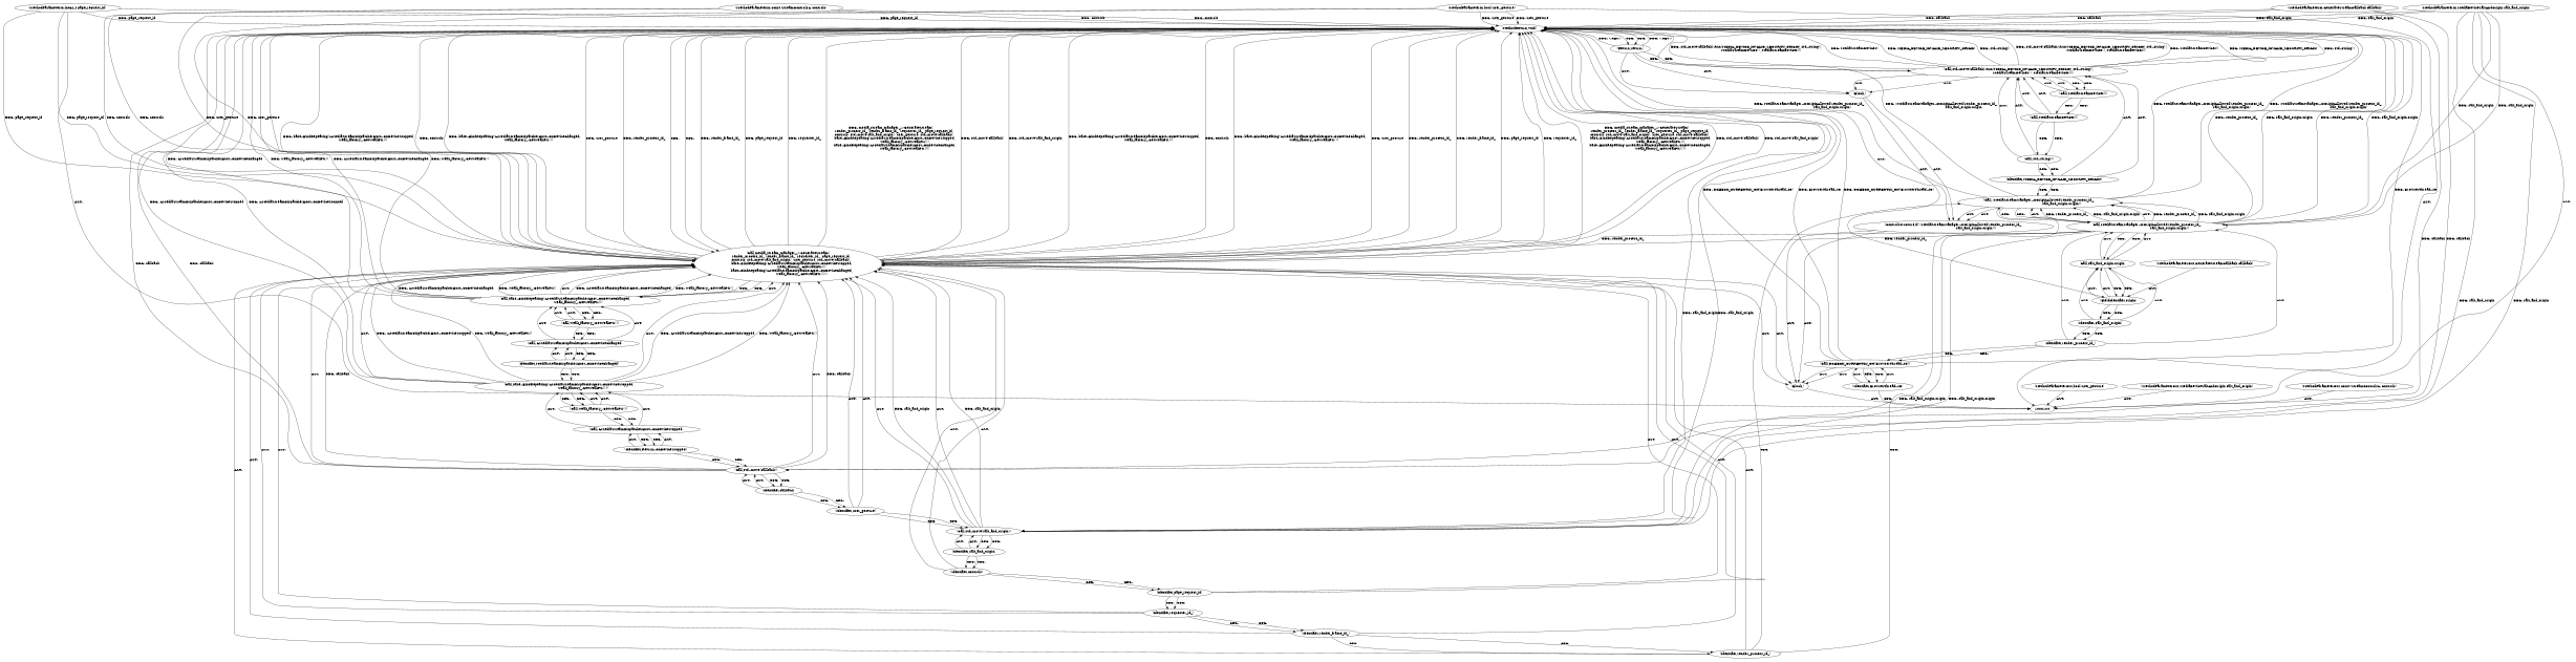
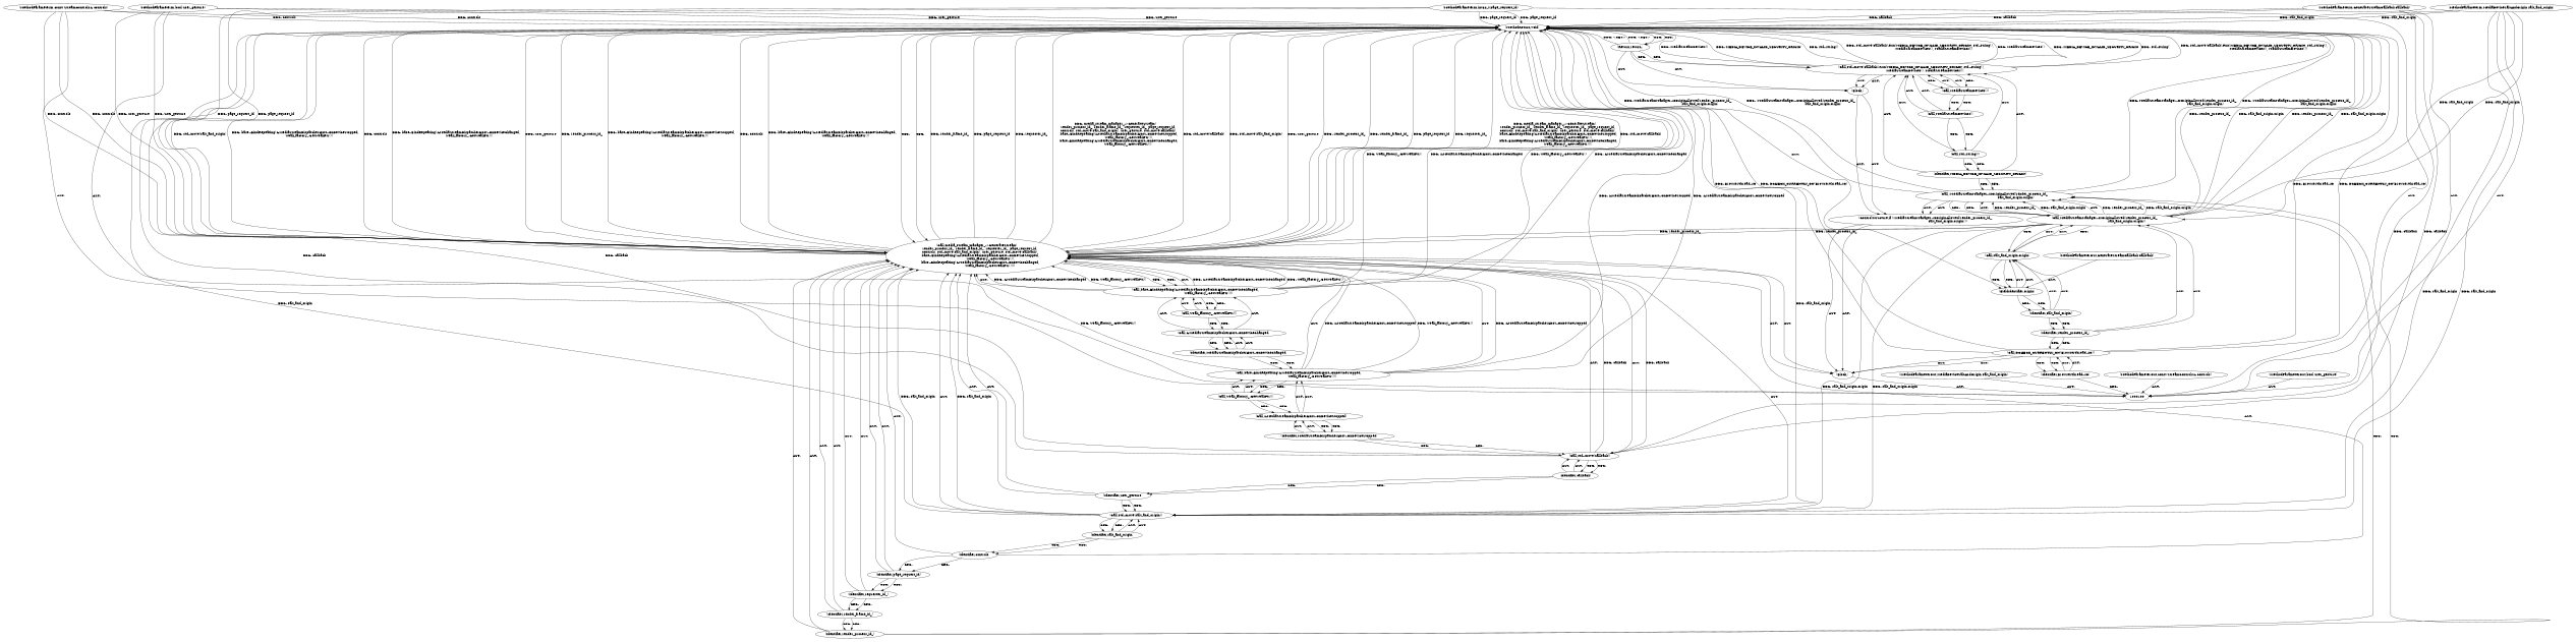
  digraph {
    n1 [label="(MethodReturn,void)"]
    n2 [label="(Return,return;)"]
    n3 [label="(Call,media_stream_manager_->GenerateStream(\n      render_process_id_, render_frame_id_, requester_id_, page_request_id,\n      controls, std::move(salt_and_origin), user_gesture, std::move(callback),\n       base::BindRepeating(&MediaStreamDispatcherHost::OnDeviceStopped,\n                           weak_factory_.GetWeakPtr()),\n       base::BindRepeating(&MediaStreamDispatcherHost::OnDeviceChanged,\n                          weak_factory_.GetWeakPtr())))"]
    n4 [label="(FieldIdentifier,origin)"]
    n5 [label="(Call,std::move(callback).Run(MEDIA_DEVICE_INVALID_SECURITY_ORIGIN, std::string(),\n                            MediaStreamDevices(), MediaStreamDevices()))"]
    n6 [label="(Block,)"]
    n7 [label="(Call,base::BindRepeating(&MediaStreamDispatcherHost::OnDeviceChanged,\n                          weak_factory_.GetWeakPtr()))"]
    n8 [label="(Block,)"]
    n9 [label="(Identifier,MEDIA_DEVICE_INVALID_SECURITY_ORIGIN)"]
    n10 [label="(Call,!MediaStreamManager::IsOriginAllowed(render_process_id_,\n                                           salt_and_origin.origin))"]
    n11 [label="(Call,MediaStreamDevices())"]
    n12 [label="(Call,MediaStreamManager::IsOriginAllowed(render_process_id_,\n                                           salt_and_origin.origin))"]
    n13 [label="(ControlStructure,if (!MediaStreamManager::IsOriginAllowed(render_process_id_,\n                                           salt_and_origin.origin)))"]
    n14 [label="(Call,MediaStreamDevices())"]
    n15 [label="(Call,std::string())"]
    n16 [label="(Call,weak_factory_.GetWeakPtr())"]
    1000100
    n18 [label="(Identifier,render_frame_id_)"]
    n19 [label="(Identifier,render_process_id_)"]
    n20 [label="(Identifier,requester_id_)"]
    n21 [label="(Identifier,page_request_id)"]
    n22 [label="(Call,std::move(salt_and_origin))"]
    n23 [label="(Identifier,salt_and_origin)"]
    n24 [label="(Identifier,controls)"]
    n25 [label="(Identifier,user_gesture)"]
    n26 [label="(Call,std::move(callback))"]
    n27 [label="(Identifier,callback)"]
    n28 [label="(Call,&MediaStreamDispatcherHost::OnDeviceStopped)"]
-   n29 [label="(Identifier,Return::OnDeviceStopped)"]
+   n29 [label="(Identifier,MediaStreamDispatcherHost::OnDeviceStopped)"]
    n30 [label="(Call,base::BindRepeating(&MediaStreamDispatcherHost::OnDeviceStopped,\n                           weak_factory_.GetWeakPtr()))"]
    n31 [label="(Call,weak_factory_.GetWeakPtr())"]
    n32 [label="(MethodParameterIn,int32_t page_request_id)"]
    n33 [label="(Call,&MediaStreamDispatcherHost::OnDeviceChanged)"]
    n34 [label="(Identifier,MediaStreamDispatcherHost::OnDeviceChanged)"]
    n35 [label="(MethodParameterIn,const StreamControls& controls)"]
    n36 [label="(MethodParameterOut,const StreamControls& controls)"]
    n37 [label="(MethodParameterIn,bool user_gesture)"]
    n38 [label="(MethodParameterOut,bool user_gesture)"]
    n39 [label="(MethodParameterIn,GenerateStreamCallback callback)"]
    n40 [label="(MethodParameterOut,GenerateStreamCallback callback)"]
    n41 [label="(MethodParameterIn,MediaDeviceSaltAndOrigin salt_and_origin)"]
    n42 [label="(Call,salt_and_origin.origin)"]
    n43 [label="(MethodParameterOut,MediaDeviceSaltAndOrigin salt_and_origin)"]
    n44 [label="(Call,DCHECK_CURRENTLY_ON(BrowserThread::IO))"]
    n45 [label="(Identifier,BrowserThread::IO)"]
    n46 [label="(Identifier,render_process_id_)"]
    n47 [label="(Identifier,salt_and_origin)"]
    n1 -> n2 [label="CFG: "]
    n1 -> n2 [label="CFG: "]
    n1 -> n3 [label="CFG: "]
    n1 -> n3 [label="CFG: "]
    n1 -> n4 [label="AST: "]
    n2 -> n1 [label="DDG: <RET>"]
    n2 -> n1 [label="DDG: <RET>"]
    n2 -> n5 [label="CFG: "]
    n2 -> n5 [label="CFG: "]
    n2 -> n6 [label="AST: "]
    n2 -> n6 [label="AST: "]
    n3 -> n1 [label="DDG: render_frame_id_"]
    n3 -> n1 [label="DDG: page_request_id"]
    n3 -> n1 [label="DDG: requester_id_"]
    n3 -> n1 [label="DDG: media_stream_manager_->GenerateStream(\n      render_process_id_, render_frame_id_, requester_id_, page_request_id,\n      controls, std::move(salt_and_origin), user_gesture, std::move(callback),\n       base::BindRepeating(&MediaStreamDispatcherHost::OnDeviceStopped,\n                           weak_factory_.GetWeakPtr()),\n       base::BindRepeating(&MediaStreamDispatcherHost::OnDeviceChanged,\n                          weak_factory_.GetWeakPtr()))"]
    n3 -> n1 [label="DDG: std::move(callback)"]
    n3 -> n1 [label="DDG: std::move(salt_and_origin)"]
    n3 -> n1 [label="DDG: base::BindRepeating(&MediaStreamDispatcherHost::OnDeviceStopped,\n                           weak_factory_.GetWeakPtr())"]
    n3 -> n1 [label="DDG: controls"]
    n3 -> n1 [label="DDG: base::BindRepeating(&MediaStreamDispatcherHost::OnDeviceChanged,\n                          weak_factory_.GetWeakPtr())"]
    n3 -> n1 [label="DDG: user_gesture"]
    n3 -> n1 [label="DDG: render_process_id_"]
    n3 -> n1 [label="DDG: render_frame_id_"]
    n3 -> n1 [label="DDG: page_request_id"]
    n3 -> n1 [label="DDG: requester_id_"]
    n3 -> n1 [label="DDG: media_stream_manager_->GenerateStream(\n      render_process_id_, render_frame_id_, requester_id_, page_request_id,\n      controls, std::move(salt_and_origin), user_gesture, std::move(callback),\n       base::BindRepeating(&MediaStreamDispatcherHost::OnDeviceStopped,\n                           weak_factory_.GetWeakPtr()),\n       base::BindRepeating(&MediaStreamDispatcherHost::OnDeviceChanged,\n                          weak_factory_.GetWeakPtr()))"]
    n3 -> n1 [label="DDG: std::move(callback)"]
    n3 -> n1 [label="DDG: std::move(salt_and_origin)"]
    n3 -> n1 [label="DDG: base::BindRepeating(&MediaStreamDispatcherHost::OnDeviceStopped,\n                           weak_factory_.GetWeakPtr())"]
    n3 -> n1 [label="DDG: controls"]
    n3 -> n1 [label="DDG: base::BindRepeating(&MediaStreamDispatcherHost::OnDeviceChanged,\n                          weak_factory_.GetWeakPtr())"]
    n3 -> n1 [label="DDG: user_gesture"]
    n3 -> n1 [label="DDG: render_process_id_"]
    n3 -> n7 [label="CFG: "]
    n3 -> n7 [label="CFG: "]
    n3 -> n8 [label="AST: "]
    n3 -> n8 [label="AST: "]
    n4 -> n42 [label="AST: "]
    n4 -> n42 [label="AST: "]
    n4 -> n47 [label="CFG: "]
    n4 -> n47 [label="CFG: "]
    n5 -> n1 [label="DDG: std::move(callback).Run(MEDIA_DEVICE_INVALID_SECURITY_ORIGIN, std::string(),\n                            MediaStreamDevices(), MediaStreamDevices())"]
    n5 -> n1 [label="DDG: MediaStreamDevices()"]
    n5 -> n1 [label="DDG: MEDIA_DEVICE_INVALID_SECURITY_ORIGIN"]
    n5 -> n1 [label="DDG: std::string()"]
    n5 -> n1 [label="DDG: std::move(callback).Run(MEDIA_DEVICE_INVALID_SECURITY_ORIGIN, std::string(),\n                            MediaStreamDevices(), MediaStreamDevices())"]
    n5 -> n1 [label="DDG: MediaStreamDevices()"]
    n5 -> n1 [label="DDG: MEDIA_DEVICE_INVALID_SECURITY_ORIGIN"]
    n5 -> n1 [label="DDG: std::string()"]
    n5 -> n6 [label="AST: "]
    n5 -> n6 [label="AST: "]
    n5 -> n11 [label="CFG: "]
    n5 -> n11 [label="CFG: "]
    n6 -> n13 [label="AST: "]
    n6 -> n13 [label="AST: "]
    n7 -> n1 [label="DDG: weak_factory_.GetWeakPtr()"]
    n7 -> n1 [label="DDG: &MediaStreamDispatcherHost::OnDeviceChanged"]
    n7 -> n1 [label="DDG: weak_factory_.GetWeakPtr()"]
    n7 -> n1 [label="DDG: &MediaStreamDispatcherHost::OnDeviceChanged"]
    n7 -> n3 [label="AST: "]
    n7 -> n3 [label="DDG: &MediaStreamDispatcherHost::OnDeviceChanged"]
    n7 -> n3 [label="DDG: weak_factory_.GetWeakPtr()"]
    n7 -> n3 [label="AST: "]
    n7 -> n3 [label="DDG: &MediaStreamDispatcherHost::OnDeviceChanged"]
    n7 -> n3 [label="DDG: weak_factory_.GetWeakPtr()"]
    n7 -> n16 [label="CFG: "]
    n7 -> n16 [label="CFG: "]
    n8 -> 1000100 [label="AST: "]
    n9 -> n5 [label="AST: "]
    n9 -> n5 [label="AST: "]
    n9 -> n10 [label="CFG: "]
    n9 -> n10 [label="CFG: "]
    n10 -> n1 [label="DDG: MediaStreamManager::IsOriginAllowed(render_process_id_,\n                                           salt_and_origin.origin)"]
    n10 -> n1 [label="DDG: !MediaStreamManager::IsOriginAllowed(render_process_id_,\n                                           salt_and_origin.origin)"]
    n10 -> n1 [label="DDG: MediaStreamManager::IsOriginAllowed(render_process_id_,\n                                           salt_and_origin.origin)"]
    n10 -> n1 [label="DDG: !MediaStreamManager::IsOriginAllowed(render_process_id_,\n                                           salt_and_origin.origin)"]
    n10 -> n12 [label="CFG: "]
    n10 -> n12 [label="CFG: "]
    n10 -> n13 [label="AST: "]
    n10 -> n13 [label="AST: "]
    n11 -> n5 [label="AST: "]
    n11 -> n5 [label="AST: "]
    n11 -> n14 [label="CFG: "]
    n11 -> n14 [label="CFG: "]
    n12 -> n1 [label="DDG: render_process_id_"]
    n12 -> n1 [label="DDG: salt_and_origin.origin"]
    n12 -> n1 [label="DDG: render_process_id_"]
    n12 -> n1 [label="DDG: salt_and_origin.origin"]
    n12 -> n3 [label="DDG: render_process_id_"]
    n12 -> n3 [label="DDG: render_process_id_"]
    n12 -> n10 [label="AST: "]
    n12 -> n10 [label="DDG: render_process_id_"]
    n12 -> n10 [label="DDG: salt_and_origin.origin"]
    n12 -> n10 [label="AST: "]
    n12 -> n10 [label="DDG: render_process_id_"]
    n12 -> n10 [label="DDG: salt_and_origin.origin"]
    n12 -> n22 [label="DDG: salt_and_origin.origin"]
    n12 -> n22 [label="DDG: salt_and_origin.origin"]
    n12 -> n42 [label="CFG: "]
    n12 -> n42 [label="CFG: "]
    n13 -> n8 [label="AST: "]
    n13 -> n8 [label="AST: "]
    n14 -> n5 [label="AST: "]
    n14 -> n5 [label="AST: "]
    n14 -> n15 [label="CFG: "]
    n14 -> n15 [label="CFG: "]
    n15 -> n5 [label="AST: "]
    n15 -> n5 [label="AST: "]
    n15 -> n9 [label="CFG: "]
    n15 -> n9 [label="CFG: "]
    n16 -> n7 [label="AST: "]
    n16 -> n7 [label="AST: "]
    n16 -> n33 [label="CFG: "]
    n16 -> n33 [label="CFG: "]
    n18 -> n3 [label="AST: "]
    n18 -> n3 [label="AST: "]
    n18 -> n19 [label="CFG: "]
    n18 -> n19 [label="CFG: "]
    n19 -> n3 [label="AST: "]
    n19 -> n3 [label="AST: "]
    n19 -> n10 [label="CFG: "]
    n19 -> n10 [label="CFG: "]
    n20 -> n3 [label="AST: "]
    n20 -> n3 [label="AST: "]
    n20 -> n18 [label="CFG: "]
    n20 -> n18 [label="CFG: "]
    n21 -> n3 [label="AST: "]
    n21 -> n3 [label="AST: "]
    n21 -> n20 [label="CFG: "]
    n21 -> n20 [label="CFG: "]
    n22 -> n1 [label="DDG: salt_and_origin"]
    n22 -> n1 [label="DDG: salt_and_origin"]
    n22 -> n3 [label="AST: "]
    n22 -> n3 [label="DDG: salt_and_origin"]
    n22 -> n3 [label="AST: "]
    n22 -> n3 [label="DDG: salt_and_origin"]
    n22 -> n23 [label="CFG: "]
    n22 -> n23 [label="CFG: "]
    n23 -> n22 [label="AST: "]
    n23 -> n22 [label="AST: "]
    n23 -> n24 [label="CFG: "]
    n23 -> n24 [label="CFG: "]
    n24 -> n3 [label="AST: "]
    n24 -> n3 [label="AST: "]
    n24 -> n21 [label="CFG: "]
    n24 -> n21 [label="CFG: "]
    n25 -> n3 [label="AST: "]
    n25 -> n3 [label="AST: "]
    n25 -> n22 [label="CFG: "]
    n25 -> n22 [label="CFG: "]
    n26 -> n1 [label="DDG: callback"]
    n26 -> n1 [label="DDG: callback"]
    n26 -> n3 [label="AST: "]
    n26 -> n3 [label="DDG: callback"]
    n26 -> n3 [label="AST: "]
    n26 -> n3 [label="DDG: callback"]
    n26 -> n27 [label="CFG: "]
    n26 -> n27 [label="CFG: "]
    n27 -> n25 [label="CFG: "]
    n27 -> n25 [label="CFG: "]
    n27 -> n26 [label="AST: "]
    n27 -> n26 [label="AST: "]
    n28 -> n29 [label="CFG: "]
    n28 -> n29 [label="CFG: "]
    n28 -> n30 [label="AST: "]
    n28 -> n30 [label="AST: "]
    n29 -> n26 [label="CFG: "]
    n29 -> n26 [label="CFG: "]
    n29 -> n28 [label="AST: "]
    n29 -> n28 [label="AST: "]
    n30 -> n1 [label="DDG: &MediaStreamDispatcherHost::OnDeviceStopped"]
    n30 -> n1 [label="DDG: &MediaStreamDispatcherHost::OnDeviceStopped"]
    n30 -> n3 [label="AST: "]
    n30 -> n3 [label="DDG: &MediaStreamDispatcherHost::OnDeviceStopped"]
    n30 -> n3 [label="DDG: weak_factory_.GetWeakPtr()"]
    n30 -> n3 [label="AST: "]
    n30 -> n3 [label="DDG: &MediaStreamDispatcherHost::OnDeviceStopped"]
    n30 -> n3 [label="DDG: weak_factory_.GetWeakPtr()"]
    n30 -> n31 [label="CFG: "]
    n30 -> n31 [label="CFG: "]
    n31 -> n28 [label="CFG: "]
    n31 -> n28 [label="CFG: "]
    n31 -> n30 [label="AST: "]
    n31 -> n30 [label="AST: "]
    n32 -> n1 [label="DDG: page_request_id"]
    n32 -> n1 [label="DDG: page_request_id"]
    n32 -> n3 [label="DDG: page_request_id"]
    n32 -> n3 [label="DDG: page_request_id"]
    n32 -> 1000100 [label="AST: "]
    n33 -> n7 [label="AST: "]
    n33 -> n7 [label="AST: "]
    n33 -> n34 [label="CFG: "]
    n33 -> n34 [label="CFG: "]
    n34 -> n30 [label="CFG: "]
    n34 -> n30 [label="CFG: "]
    n34 -> n33 [label="AST: "]
    n34 -> n33 [label="AST: "]
    n35 -> n1 [label="DDG: controls"]
    n35 -> n1 [label="DDG: controls"]
    n35 -> n3 [label="DDG: controls"]
    n35 -> n3 [label="DDG: controls"]
+   n35 -> 1000100 [label="AST: "]
    n36 -> 1000100 [label="AST: "]
    n37 -> n1 [label="DDG: user_gesture"]
    n37 -> n1 [label="DDG: user_gesture"]
    n37 -> n3 [label="DDG: user_gesture"]
    n37 -> n3 [label="DDG: user_gesture"]
    n37 -> 1000100 [label="AST: "]
    n38 -> 1000100 [label="AST: "]
    n39 -> n1 [label="DDG: callback"]
    n39 -> n1 [label="DDG: callback"]
+   n39 -> 1000100 [label="AST: "]
    n39 -> n26 [label="DDG: callback"]
    n39 -> n26 [label="DDG: callback"]
    n40 -> n4 [label="AST: "]
    n41 -> n1 [label="DDG: salt_and_origin"]
    n41 -> n1 [label="DDG: salt_and_origin"]
    n41 -> n12 [label="DDG: salt_and_origin"]
    n41 -> n12 [label="DDG: salt_and_origin"]
    n41 -> 1000100 [label="AST: "]
    n41 -> n22 [label="DDG: salt_and_origin"]
    n41 -> n22 [label="DDG: salt_and_origin"]
    n42 -> n4 [label="CFG: "]
    n42 -> n4 [label="CFG: "]
    n42 -> n12 [label="AST: "]
    n42 -> n12 [label="AST: "]
    n43 -> 1000100 [label="AST: "]
    n44 -> n1 [label="DDG: BrowserThread::IO"]
    n44 -> n1 [label="DDG: DCHECK_CURRENTLY_ON(BrowserThread::IO)"]
    n44 -> n1 [label="DDG: BrowserThread::IO"]
    n44 -> n1 [label="DDG: DCHECK_CURRENTLY_ON(BrowserThread::IO)"]
    n44 -> n8 [label="AST: "]
    n44 -> n8 [label="AST: "]
    n44 -> n45 [label="CFG: "]
    n44 -> n45 [label="CFG: "]
    n45 -> 1000100 [label="CFG: "]
    n45 -> n44 [label="AST: "]
    n45 -> n44 [label="AST: "]
    n46 -> n12 [label="AST: "]
    n46 -> n12 [label="AST: "]
    n46 -> n44 [label="CFG: "]
    n46 -> n44 [label="CFG: "]
    n47 -> n42 [label="AST: "]
    n47 -> n42 [label="AST: "]
    n47 -> n46 [label="CFG: "]
    n47 -> n46 [label="CFG: "]
  }
